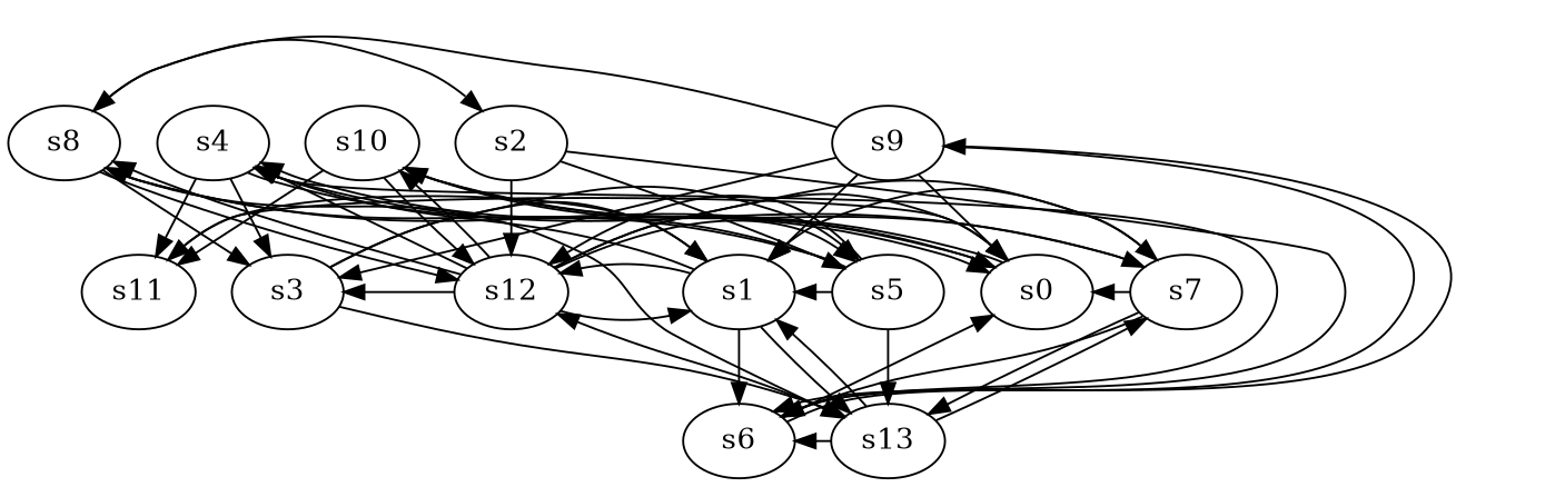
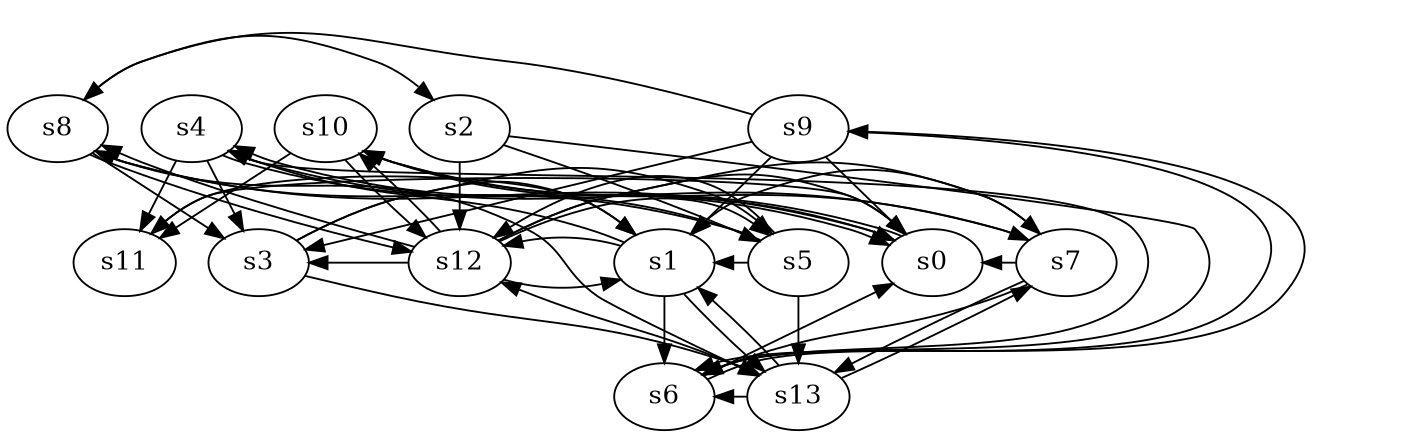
  digraph {
    node [player=1]
    s0
    s4
    s8
    s11
    s3
    s7 [player=0]
    s12
    s13 [player=0]
    s2 [player=0]
    s1 [player=0]
    s6 [player=0]
    s9
    s5
    s10 [player=0]
    s0 -> s4 [constraint="!(time % 4 == 1)"]
    s0 -> s8 [constraint="!(time % 2 == 1)"]
    s0 -> s11 [constraint="time % 2 == 0"]
    s4 -> s0 [constraint="time % 3 == 0 || time % 2 == 1"]
    s4 -> s11
    s4 -> s3
    s4 -> s7 [constraint="time % 3 == 0 && time % 4 == 2"]
    s8 -> s3 [constraint="time % 3 == 1 || time % 4 == 3"]
    s8 -> s12 [constraint="time % 4 == 0 || time % 3 == 2"]
    s8 -> s13 [constraint="time % 2 == 0 || time % 5 == 2"]
    s8 -> s2 [constraint="time % 2 == 1"]
    s11 -> s1 [constraint="time % 4 == 2 || time % 4 == 0"]
    s3 -> s13 [constraint="time % 2 == 0 && time % 3 == 1"]
    s3 -> s1 [constraint="time % 3 == 0 && time % 5 == 4"]
    s3 -> s5 [constraint="!(time % 2 == 1)"]
    s7 -> s0 [constraint="time % 2 == 1"]
    s7 -> s13
    s7 -> s1 [constraint="time == 3"]
    s7 -> s6 [constraint="!(time % 5 == 1)"]
    s7 -> s10 [constraint="time % 2 == 0 || time % 2 == 1"]
    s12 -> s0 [constraint="time % 2 == 0 && time % 5 == 1"]
-   s12 -> s4 [constraint="!(time % 2 == 1)"]
    s12 -> s8 [constraint="time % 5 == 3"]
    s12 -> s3 [constraint="time % 3 == 1 || time % 5 == 3"]
    s12 -> s7 [constraint="!(time % 6 == 1)"]
    s12 -> s1 [constraint="time % 3 == 2 && time % 5 == 4"]
    s12 -> s5 [constraint="time % 4 == 2 && time % 5 == 0"]
    s12 -> s10 [constraint="time % 4 == 2 && time % 3 == 1"]
    s13 -> s7 [constraint="!(time % 2 == 1)"]
    s13 -> s12 [constraint="time == 4 || time == 11 || time == 17 || time == 22 || time == 24"]
    s13 -> s1 [constraint="time % 5 == 3"]
    s13 -> s6 [constraint="!(time % 4 == 3)"]
    s2 -> s12
    s2 -> s6 [constraint="time % 2 == 1"]
    s2 -> s5 [constraint="time % 8 == 4"]
    s1 -> s4 [constraint="time % 3 == 0"]
    s1 -> s12 [constraint="time % 3 == 2"]
    s1 -> s13
    s1 -> s6
    s6 -> s0 [constraint="time % 5 == 4 || time % 2 == 1"]
    s6 -> s4 [constraint="time % 3 == 1"]
    s6 -> s9 [constraint="time % 4 == 2"]
    s9 -> s0
    s9 -> s8 [constraint="!(time % 5 == 2)"]
    s9 -> s3 [constraint="time % 3 == 0"]
    s9 -> s1
    s9 -> s6 [constraint="time % 3 == 2 && time % 3 == 2"]
    s5 -> s8 [constraint="time % 4 == 3 && time % 3 == 0"]
    s5 -> s12 [constraint="time % 4 == 1 || time % 4 == 3"]
    s5 -> s13
    s5 -> s1 [constraint="!(time % 5 == 2)"]
    s5 -> s10 [constraint="time == 11 || time == 15 || time == 18 || time == 19 || time == 21"]
    s10 -> s0 [constraint="time == 0 || time == 6 || time == 7 || time == 12"]
    s10 -> s11 [constraint="time == 2"]
    s10 -> s12 [constraint="!(time % 6 == 5)"]
  }
